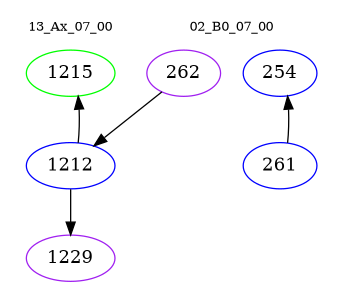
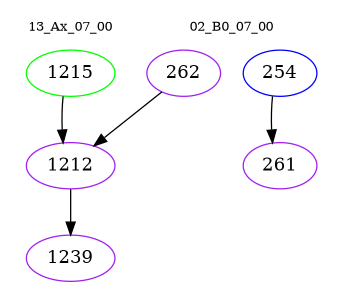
  digraph {
    node [color=purple]
    edge [color=black]
    n1 [color=green label=1215]
-   n2 [color=blue label=1212]
-   n3 [label=1229]
+   n2 [label=1212]
+   n3 [label=1239]
    n4 [label=262]
    n5 [color=blue label=254]
-   n6 [color=blue label=261]
+   n6 [label=261]
    subgraph cluster_1 {
      color=white
      fontsize=10
      label="13_Ax_07_00"
      n1
      n2
      n3
    }
    subgraph cluster_2 {
      color=white
      fontsize=10
      label="02_B0_07_00"
      n4
      n5
      n6
    }
-   n2 -> n1
+   n1 -> n2
    n2 -> n3
    n4 -> n2
-   n6 -> n5
+   n5 -> n6
  }
